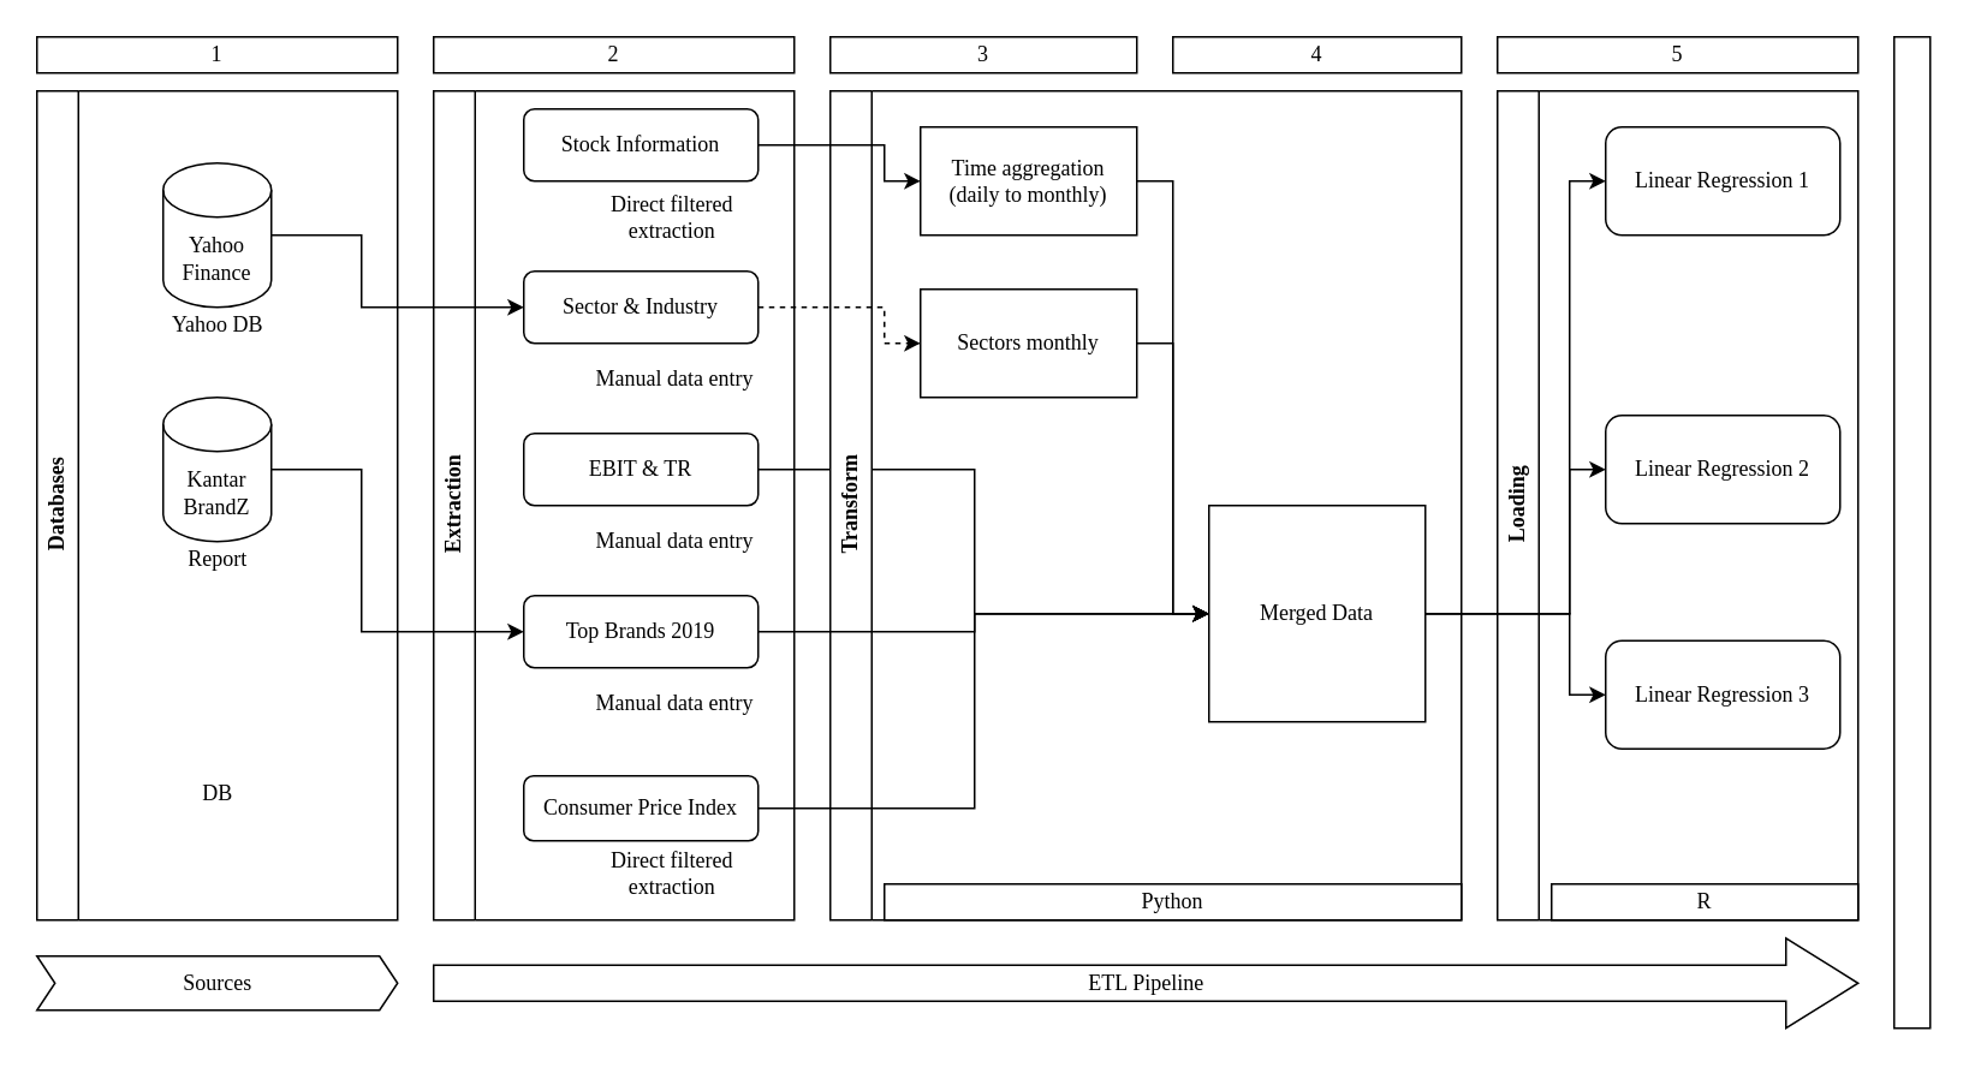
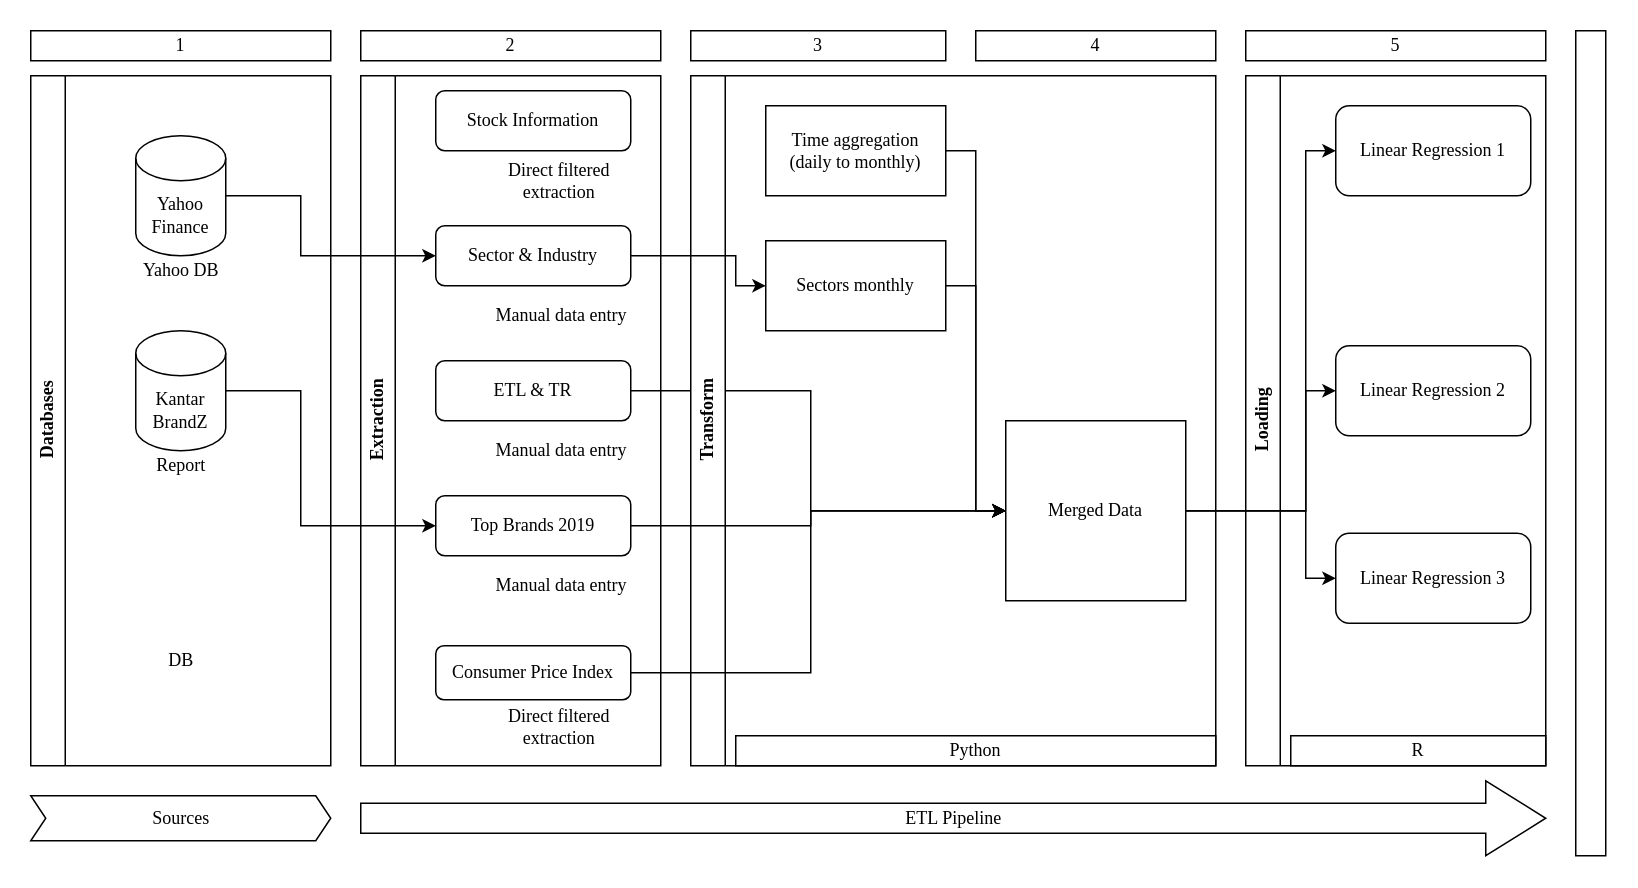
  <mxCell id="0" />
  <mxCell id="1" parent="0" />
  <mxCell id="2" value="Databases" style="swimlane;horizontal=0;whiteSpace=wrap;html=1;fontFamily=Times New Roman;" parent="1" vertex="1"><mxGeometry x="20" y="50" width="200" height="460" as="geometry" /></mxCell>
  <mxCell id="3" value="Yahoo Finance" style="shape=cylinder3;whiteSpace=wrap;html=1;boundedLbl=1;backgroundOutline=1;size=15;fontFamily=Times New Roman;" parent="2" vertex="1"><mxGeometry x="70" y="40" width="60" height="80" as="geometry" /></mxCell>
  <mxCell id="4" value="Kantar BrandZ" style="shape=cylinder3;whiteSpace=wrap;html=1;boundedLbl=1;backgroundOutline=1;size=15;fontFamily=Times New Roman;" parent="2" vertex="1"><mxGeometry x="70" y="170" width="60" height="80" as="geometry" /></mxCell>
  <mxCell id="5" value="Report" style="text;html=1;strokeColor=none;fillColor=none;align=center;verticalAlign=middle;whiteSpace=wrap;rounded=0;fontFamily=Times New Roman;" parent="2" vertex="1"><mxGeometry x="52.5" y="250" width="95" height="20" as="geometry" /></mxCell>
  <mxCell id="6" value="Yahoo DB" style="text;html=1;strokeColor=none;fillColor=none;align=center;verticalAlign=middle;whiteSpace=wrap;rounded=0;fontFamily=Times New Roman;" parent="2" vertex="1"><mxGeometry x="52.5" y="120" width="95" height="20" as="geometry" /></mxCell>
  <mxCell id="7" value="DB" style="text;html=1;strokeColor=none;fillColor=none;align=center;verticalAlign=middle;whiteSpace=wrap;rounded=0;fontFamily=Times New Roman;" parent="2" vertex="1"><mxGeometry x="52.5" y="380" width="95" height="20" as="geometry" /></mxCell>
  <mxCell id="8" value="Extraction" style="swimlane;horizontal=0;whiteSpace=wrap;html=1;fontFamily=Times New Roman;" parent="1" vertex="1"><mxGeometry x="240" y="50" width="200" height="460" as="geometry" /></mxCell>
  <mxCell id="9" value="Stock Information" style="rounded=1;whiteSpace=wrap;html=1;fontFamily=Times New Roman;" parent="8" vertex="1"><mxGeometry x="50" y="10" width="130" height="40" as="geometry" /></mxCell>
  <mxCell id="10" style="edgeStyle=orthogonalEdgeStyle;rounded=0;orthogonalLoop=1;jettySize=auto;html=1;exitX=1;exitY=0.5;exitDx=0;exitDy=0;" edge="1" parent="8" source="11"><mxGeometry relative="1" as="geometry"><mxPoint x="430" y="290" as="targetPoint" /><Array as="points"><mxPoint x="300" y="210" /><mxPoint x="300" y="290" /></Array></mxGeometry></mxCell>
- <mxCell id="11" value="EBIT &amp;amp; TR" style="rounded=1;whiteSpace=wrap;html=1;fontFamily=Times New Roman;" parent="8" vertex="1"><mxGeometry x="50" y="190" width="130" height="40" as="geometry" /></mxCell>
+ <mxCell id="11" value="ETL &amp;amp; TR" style="rounded=1;whiteSpace=wrap;html=1;fontFamily=Times New Roman;" parent="8" vertex="1"><mxGeometry x="50" y="190" width="130" height="40" as="geometry" /></mxCell>
  <mxCell id="12" value="Top Brands 2019" style="rounded=1;whiteSpace=wrap;html=1;fontFamily=Times New Roman;" parent="8" vertex="1"><mxGeometry x="50" y="280" width="130" height="40" as="geometry" /></mxCell>
  <mxCell id="13" value="Consumer Price Index" style="rounded=1;whiteSpace=wrap;html=1;fontFamily=Times New Roman;" parent="8" vertex="1"><mxGeometry x="50" y="380" width="130" height="36" as="geometry" /></mxCell>
  <mxCell id="14" value="" style="shape=image;html=1;verticalAlign=top;verticalLabelPosition=bottom;labelBackgroundColor=#ffffff;imageAspect=0;aspect=fixed;image=https://cdn0.iconfinder.com/data/icons/phosphor-thin-vol-3/256/microsoft-excel-logo-thin-128.png;fontFamily=Times New Roman;" parent="8" vertex="1"><mxGeometry x="50" y="320" width="40" height="40" as="geometry" /></mxCell>
  <mxCell id="15" value="" style="shape=image;html=1;verticalAlign=top;verticalLabelPosition=bottom;labelBackgroundColor=#ffffff;imageAspect=0;aspect=fixed;image=https://cdn0.iconfinder.com/data/icons/phosphor-thin-vol-3/256/microsoft-excel-logo-thin-128.png;fontFamily=Times New Roman;" parent="8" vertex="1"><mxGeometry x="50" y="416" width="40" height="40" as="geometry" /></mxCell>
  <mxCell id="16" value="" style="shape=image;html=1;verticalAlign=top;verticalLabelPosition=bottom;labelBackgroundColor=#ffffff;imageAspect=0;aspect=fixed;image=https://cdn0.iconfinder.com/data/icons/phosphor-thin-vol-3/256/microsoft-excel-logo-thin-128.png;fontFamily=Times New Roman;" parent="8" vertex="1"><mxGeometry x="50" y="230" width="40" height="40" as="geometry" /></mxCell>
  <mxCell id="17" value="" style="shape=image;html=1;verticalAlign=top;verticalLabelPosition=bottom;labelBackgroundColor=#ffffff;imageAspect=0;aspect=fixed;image=https://cdn0.iconfinder.com/data/icons/phosphor-thin-vol-3/256/microsoft-excel-logo-thin-128.png;fontFamily=Times New Roman;" parent="8" vertex="1"><mxGeometry x="50" y="50" width="40" height="40" as="geometry" /></mxCell>
  <mxCell id="18" value="Direct filtered extraction" style="text;html=1;strokeColor=none;fillColor=none;align=center;verticalAlign=middle;whiteSpace=wrap;rounded=0;fontFamily=Times New Roman;" parent="8" vertex="1"><mxGeometry x="85" y="50" width="95" height="40" as="geometry" /></mxCell>
  <mxCell id="19" value="&amp;nbsp;Manual data entry" style="text;html=1;strokeColor=none;fillColor=none;align=center;verticalAlign=middle;whiteSpace=wrap;rounded=0;fontFamily=Times New Roman;" parent="8" vertex="1"><mxGeometry x="85" y="230" width="95" height="40" as="geometry" /></mxCell>
  <mxCell id="20" value="&amp;nbsp;Manual data entry" style="text;html=1;strokeColor=none;fillColor=none;align=center;verticalAlign=middle;whiteSpace=wrap;rounded=0;fontFamily=Times New Roman;" parent="8" vertex="1"><mxGeometry x="85" y="320" width="95" height="40" as="geometry" /></mxCell>
  <mxCell id="21" value="Direct filtered extraction" style="text;html=1;strokeColor=none;fillColor=none;align=center;verticalAlign=middle;whiteSpace=wrap;rounded=0;fontFamily=Times New Roman;" parent="8" vertex="1"><mxGeometry x="85" y="414" width="95" height="40" as="geometry" /></mxCell>
  <mxCell id="22" value="Sector &amp;amp; Industry" style="rounded=1;whiteSpace=wrap;html=1;fontFamily=Times New Roman;" vertex="1" parent="8"><mxGeometry x="50" y="100" width="130" height="40" as="geometry" /></mxCell>
  <mxCell id="23" value="" style="shape=image;html=1;verticalAlign=top;verticalLabelPosition=bottom;labelBackgroundColor=#ffffff;imageAspect=0;aspect=fixed;image=https://cdn0.iconfinder.com/data/icons/phosphor-thin-vol-3/256/microsoft-excel-logo-thin-128.png;fontFamily=Times New Roman;" vertex="1" parent="8"><mxGeometry x="50" y="140" width="40" height="40" as="geometry" /></mxCell>
  <mxCell id="24" value="&amp;nbsp;Manual data entry" style="text;html=1;strokeColor=none;fillColor=none;align=center;verticalAlign=middle;whiteSpace=wrap;rounded=0;fontFamily=Times New Roman;" vertex="1" parent="8"><mxGeometry x="85" y="140" width="95" height="40" as="geometry" /></mxCell>
  <mxCell id="25" value="Transform" style="swimlane;horizontal=0;whiteSpace=wrap;html=1;fontFamily=Times New Roman;" parent="1" vertex="1"><mxGeometry x="460" y="50" width="350" height="460" as="geometry" /></mxCell>
  <mxCell id="26" style="edgeStyle=orthogonalEdgeStyle;rounded=0;orthogonalLoop=1;jettySize=auto;html=1;exitX=1;exitY=0.5;exitDx=0;exitDy=0;entryX=0;entryY=0.5;entryDx=0;entryDy=0;fontFamily=Times New Roman;" parent="25" source="27" target="30" edge="1"><mxGeometry relative="1" as="geometry"><mxPoint x="210" y="210" as="targetPoint" /><Array as="points"><mxPoint x="190" y="50" /><mxPoint x="190" y="290" /></Array></mxGeometry></mxCell>
  <mxCell id="27" value="Time aggregation&lt;br&gt;(daily to monthly)" style="rounded=0;whiteSpace=wrap;html=1;fontFamily=Times New Roman;" parent="25" vertex="1"><mxGeometry x="50" y="20" width="120" height="60" as="geometry" /></mxCell>
  <mxCell id="28" style="edgeStyle=orthogonalEdgeStyle;rounded=0;orthogonalLoop=1;jettySize=auto;html=1;exitX=1;exitY=0.5;exitDx=0;exitDy=0;entryX=0;entryY=0.5;entryDx=0;entryDy=0;fontFamily=Times New Roman;" parent="25" source="29" target="30" edge="1"><mxGeometry relative="1" as="geometry" /></mxCell>
  <mxCell id="29" value="Sectors monthly" style="rounded=0;whiteSpace=wrap;html=1;fontFamily=Times New Roman;" parent="25" vertex="1"><mxGeometry x="50" y="110" width="120" height="60" as="geometry" /></mxCell>
  <mxCell id="30" value="Merged Data" style="rounded=0;whiteSpace=wrap;html=1;fontFamily=Times New Roman;" parent="25" vertex="1"><mxGeometry x="210" y="230" width="120" height="120" as="geometry" /></mxCell>
  <mxCell id="31" value="Loading" style="swimlane;horizontal=0;whiteSpace=wrap;html=1;fontFamily=Times New Roman;" parent="1" vertex="1"><mxGeometry x="830" y="50" width="200" height="460" as="geometry" /></mxCell>
  <mxCell id="32" value="Linear Regression 1" style="rounded=1;whiteSpace=wrap;html=1;fontFamily=Times New Roman;" parent="31" vertex="1"><mxGeometry x="60" y="20" width="130" height="60" as="geometry" /></mxCell>
  <mxCell id="33" value="Linear Regression 2" style="rounded=1;whiteSpace=wrap;html=1;fontFamily=Times New Roman;" parent="31" vertex="1"><mxGeometry x="60" y="180" width="130" height="60" as="geometry" /></mxCell>
  <mxCell id="34" value="Linear Regression 3" style="rounded=1;whiteSpace=wrap;html=1;fontFamily=Times New Roman;" parent="31" vertex="1"><mxGeometry x="60" y="305" width="130" height="60" as="geometry" /></mxCell>
  <mxCell id="35" value="Python" style="rounded=0;whiteSpace=wrap;html=1;fontFamily=Times New Roman;" parent="31" vertex="1"><mxGeometry x="-340" y="440" width="320" height="20" as="geometry" /></mxCell>
  <mxCell id="36" value="R" style="rounded=0;whiteSpace=wrap;html=1;fontFamily=Times New Roman;" parent="31" vertex="1"><mxGeometry x="30" y="440" width="170" height="20" as="geometry" /></mxCell>
  <mxCell id="37" value="ETL Pipeline" style="html=1;shadow=0;dashed=0;align=center;verticalAlign=middle;shape=mxgraph.arrows2.arrow;dy=0.6;dx=40;notch=0;fontFamily=Times New Roman;" parent="1" vertex="1"><mxGeometry x="240" y="520" width="790" height="50" as="geometry" /></mxCell>
  <mxCell id="38" value="Sources" style="html=1;shadow=0;dashed=0;align=center;verticalAlign=middle;shape=mxgraph.arrows2.arrow;dy=0;dx=10;notch=10;fontFamily=Times New Roman;" parent="1" vertex="1"><mxGeometry x="20" y="530" width="200" height="30" as="geometry" /></mxCell>
  <mxCell id="39" value="" style="rounded=0;whiteSpace=wrap;html=1;fontFamily=Times New Roman;" parent="1" vertex="1"><mxGeometry x="1050" y="20" width="20" height="550" as="geometry" /></mxCell>
  <mxCell id="40" value="1" style="rounded=0;whiteSpace=wrap;html=1;fontFamily=Times New Roman;" parent="1" vertex="1"><mxGeometry x="20" y="20" width="200" height="20" as="geometry" /></mxCell>
  <mxCell id="41" value="2" style="rounded=0;whiteSpace=wrap;html=1;fontFamily=Times New Roman;" parent="1" vertex="1"><mxGeometry x="240" y="20" width="200" height="20" as="geometry" /></mxCell>
  <mxCell id="42" value="3" style="rounded=0;whiteSpace=wrap;html=1;fontFamily=Times New Roman;" parent="1" vertex="1"><mxGeometry x="460" y="20" width="170" height="20" as="geometry" /></mxCell>
  <mxCell id="43" value="5" style="rounded=0;whiteSpace=wrap;html=1;fontFamily=Times New Roman;" parent="1" vertex="1"><mxGeometry x="830" y="20" width="200" height="20" as="geometry" /></mxCell>
  <mxCell id="44" value="4" style="rounded=0;whiteSpace=wrap;html=1;fontFamily=Times New Roman;" parent="1" vertex="1"><mxGeometry x="650" y="20" width="160" height="20" as="geometry" /></mxCell>
  <mxCell id="45" style="edgeStyle=orthogonalEdgeStyle;rounded=0;orthogonalLoop=1;jettySize=auto;html=1;exitX=1;exitY=0.5;exitDx=0;exitDy=0;exitPerimeter=0;entryX=0;entryY=0.5;entryDx=0;entryDy=0;fontFamily=Times New Roman;" parent="1" source="4" target="12" edge="1"><mxGeometry relative="1" as="geometry"><Array as="points"><mxPoint x="200" y="260" /><mxPoint x="200" y="350" /></Array></mxGeometry></mxCell>
  <mxCell id="46" style="edgeStyle=orthogonalEdgeStyle;rounded=0;orthogonalLoop=1;jettySize=auto;html=1;exitX=1;exitY=0.5;exitDx=0;exitDy=0;fontFamily=Times New Roman;" parent="1" source="12" target="30" edge="1"><mxGeometry relative="1" as="geometry"><Array as="points"><mxPoint x="540" y="350" /><mxPoint x="540" y="340" /></Array></mxGeometry></mxCell>
  <mxCell id="47" style="edgeStyle=orthogonalEdgeStyle;rounded=0;orthogonalLoop=1;jettySize=auto;html=1;exitX=1;exitY=0.5;exitDx=0;exitDy=0;entryX=0;entryY=0.5;entryDx=0;entryDy=0;fontFamily=Times New Roman;" parent="1" source="13" target="30" edge="1"><mxGeometry relative="1" as="geometry"><Array as="points"><mxPoint x="540" y="448" /><mxPoint x="540" y="340" /></Array></mxGeometry></mxCell>
  <mxCell id="48" style="edgeStyle=orthogonalEdgeStyle;rounded=0;orthogonalLoop=1;jettySize=auto;html=1;exitX=1;exitY=0.5;exitDx=0;exitDy=0;entryX=0;entryY=0.5;entryDx=0;entryDy=0;fontFamily=Times New Roman;" parent="1" source="30" target="32" edge="1"><mxGeometry relative="1" as="geometry"><Array as="points"><mxPoint x="870" y="340" /><mxPoint x="870" y="100" /></Array></mxGeometry></mxCell>
  <mxCell id="49" style="edgeStyle=orthogonalEdgeStyle;rounded=0;orthogonalLoop=1;jettySize=auto;html=1;exitX=1;exitY=0.5;exitDx=0;exitDy=0;entryX=0;entryY=0.5;entryDx=0;entryDy=0;fontFamily=Times New Roman;" parent="1" source="30" target="34" edge="1"><mxGeometry relative="1" as="geometry"><Array as="points"><mxPoint x="870" y="340" /><mxPoint x="870" y="385" /></Array></mxGeometry></mxCell>
  <mxCell id="50" style="edgeStyle=orthogonalEdgeStyle;rounded=0;orthogonalLoop=1;jettySize=auto;html=1;exitX=1;exitY=0.5;exitDx=0;exitDy=0;entryX=0;entryY=0.5;entryDx=0;entryDy=0;fontFamily=Times New Roman;" parent="1" source="30" target="33" edge="1"><mxGeometry relative="1" as="geometry"><Array as="points"><mxPoint x="870" y="340" /><mxPoint x="870" y="260" /></Array></mxGeometry></mxCell>
  <mxCell id="51" style="edgeStyle=orthogonalEdgeStyle;rounded=0;orthogonalLoop=1;jettySize=auto;html=1;exitX=1;exitY=0.5;exitDx=0;exitDy=0;exitPerimeter=0;entryX=0;entryY=0.5;entryDx=0;entryDy=0;" edge="1" parent="1" source="3" target="22"><mxGeometry relative="1" as="geometry"><Array as="points"><mxPoint x="200" y="130" /><mxPoint x="200" y="170" /></Array></mxGeometry></mxCell>
- <mxCell id="52" style="edgeStyle=orthogonalEdgeStyle;rounded=0;orthogonalLoop=1;jettySize=auto;html=1;exitX=1;exitY=0.5;exitDx=0;exitDy=0;dashed=1;" edge="1" parent="1" source="22" target="29"><mxGeometry relative="1" as="geometry"><Array as="points"><mxPoint x="490" y="170" /><mxPoint x="490" y="190" /></Array></mxGeometry></mxCell>
- <mxCell id="53" style="edgeStyle=orthogonalEdgeStyle;rounded=0;orthogonalLoop=1;jettySize=auto;html=1;exitX=1;exitY=0.5;exitDx=0;exitDy=0;entryX=0;entryY=0.5;entryDx=0;entryDy=0;" edge="1" parent="1" source="9" target="27"><mxGeometry relative="1" as="geometry"><Array as="points"><mxPoint x="490" y="80" /><mxPoint x="490" y="100" /></Array></mxGeometry></mxCell>
+ <mxCell id="52" style="edgeStyle=orthogonalEdgeStyle;rounded=0;orthogonalLoop=1;jettySize=auto;html=1;exitX=1;exitY=0.5;exitDx=0;exitDy=0;" edge="1" parent="1" source="22" target="29"><mxGeometry relative="1" as="geometry"><Array as="points"><mxPoint x="490" y="170" /><mxPoint x="490" y="190" /></Array></mxGeometry></mxCell>
